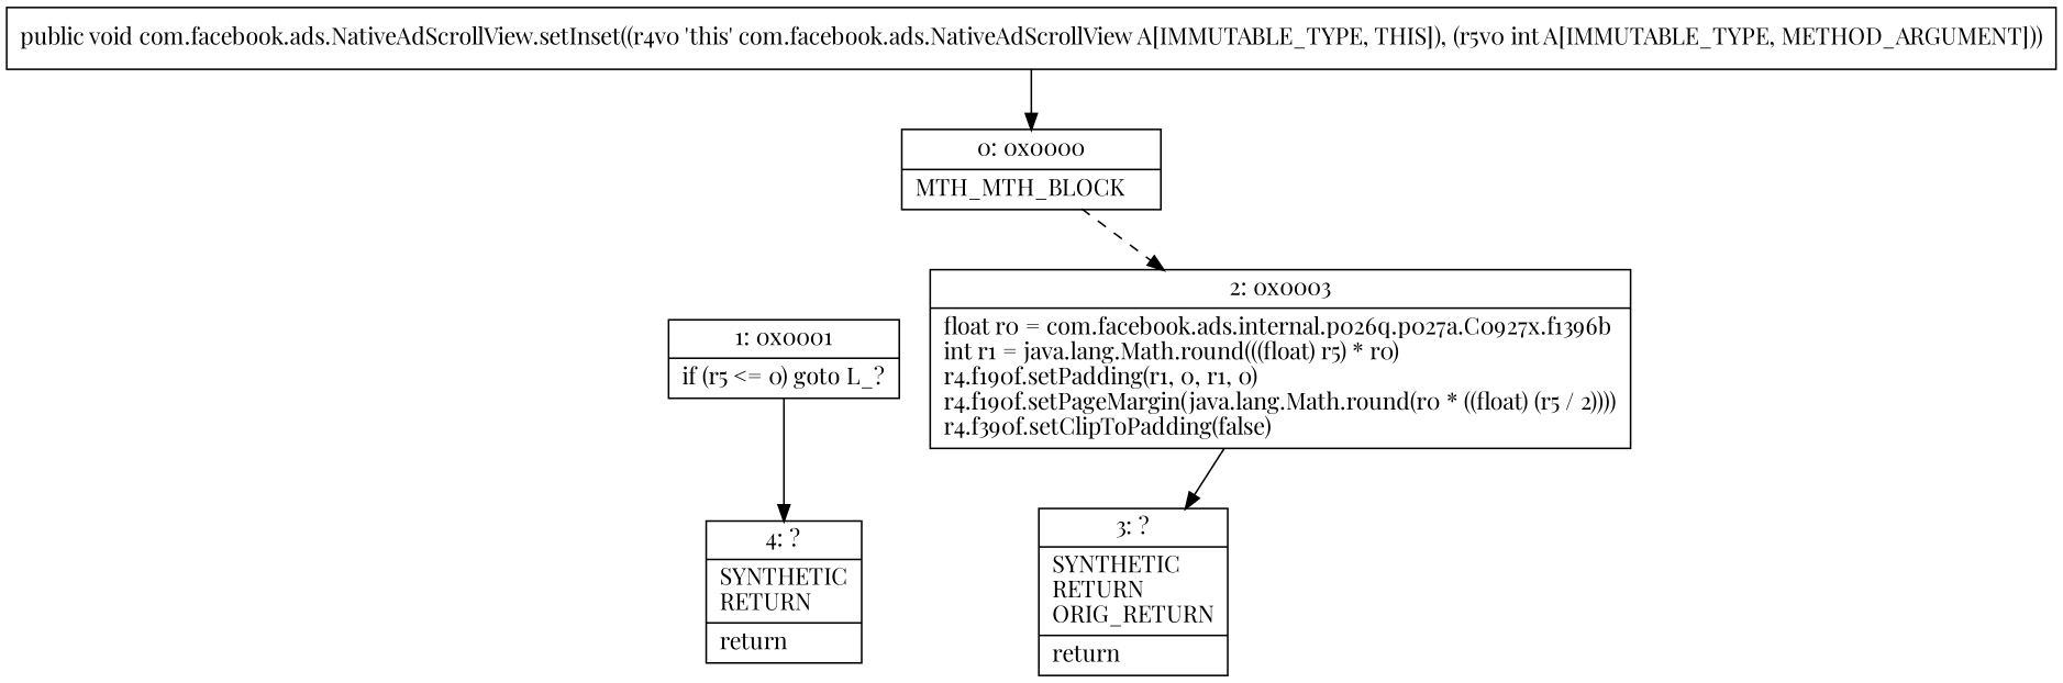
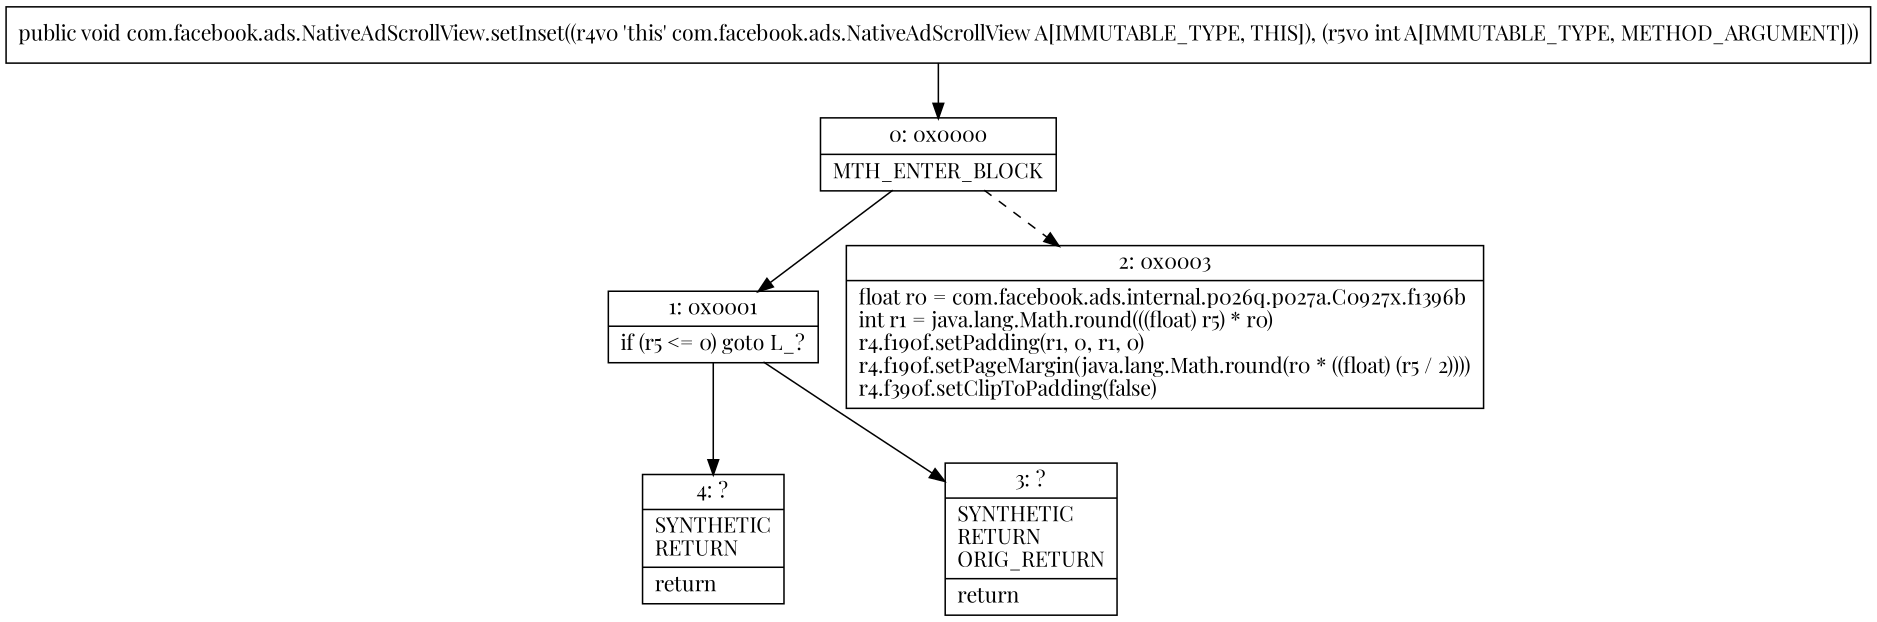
  digraph {
    fontname="Playfair Display"
    node [fontname="Playfair Display" shape=record]
    edge [fontname="Playfair Display"]
-   n1 [label="{0\:\ 0x0000|MTH_MTH_BLOCK\l}"]
+   n1 [label="{0\:\ 0x0000|MTH_ENTER_BLOCK\l}"]
    n2 [label="{1\:\ 0x0001|if (r5 \<= 0) goto L_?\l}"]
    n3 [label="{2\:\ 0x0003|float r0 = com.facebook.ads.internal.p026q.p027a.C0927x.f1396b\lint r1 = java.lang.Math.round(((float) r5) * r0)\lr4.f190f.setPadding(r1, 0, r1, 0)\lr4.f190f.setPageMargin(java.lang.Math.round(r0 * ((float) (r5 \/ 2))))\lr4.f390f.setClipToPadding(false)\l}"]
    n4 [label="{4\:\ ?|SYNTHETIC\lRETURN\l|return\l}"]
    n5 [label="{3\:\ ?|SYNTHETIC\lRETURN\lORIG_RETURN\l|return\l}"]
    n6 [label="{public void com.facebook.ads.NativeAdScrollView.setInset((r4v0 'this' com.facebook.ads.NativeAdScrollView A[IMMUTABLE_TYPE, THIS]), (r5v0 int A[IMMUTABLE_TYPE, METHOD_ARGUMENT])) }"]
+   n1 -> n2
    n1 -> n3 [style=dashed]
    n2 -> n4
-   n3 -> n5
+   n2 -> n5
    n6 -> n1
  }
